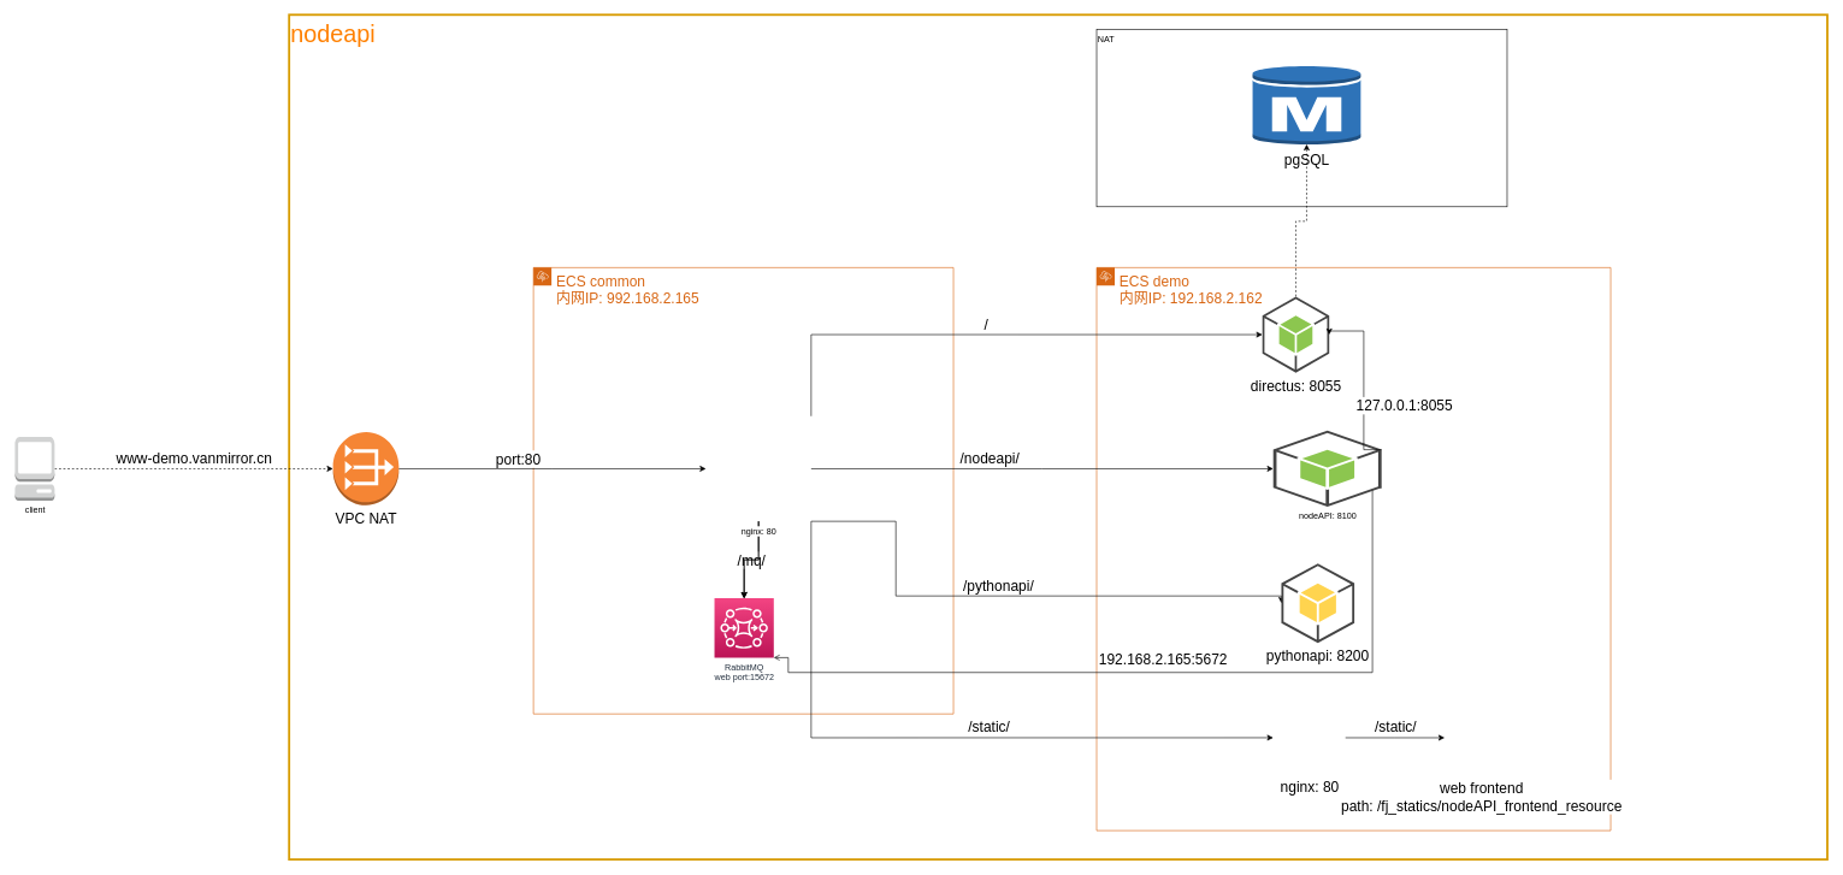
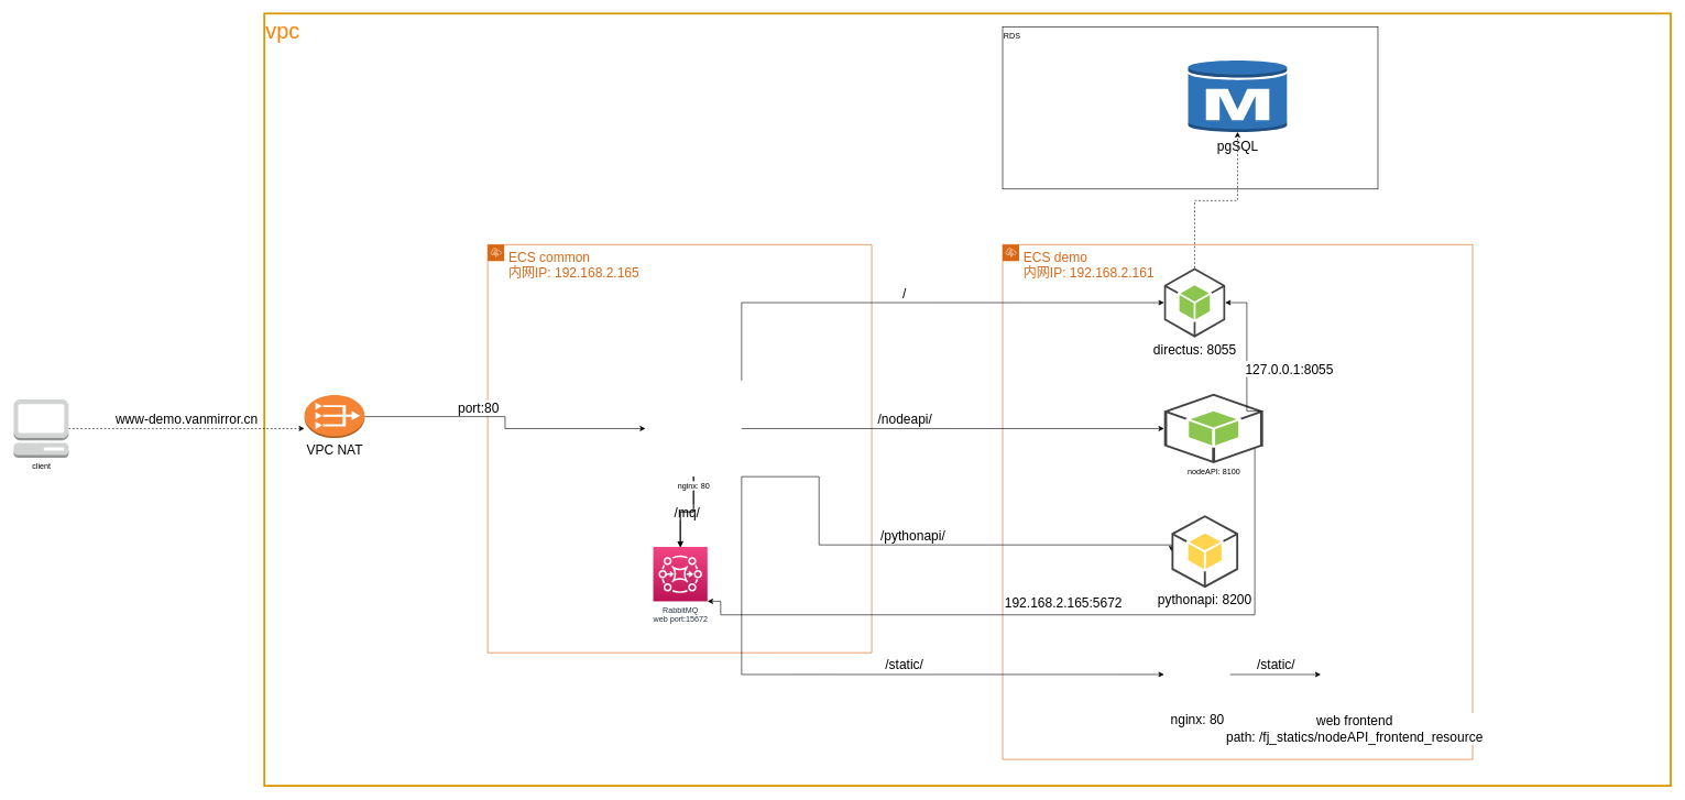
  <mxCell id="0" />
  <mxCell id="1" parent="0" />
- <mxCell id="2" value="&lt;font style=&quot;font-size: 33px&quot; color=&quot;#ff8000&quot;&gt;nodeapi&lt;/font&gt;" style="rounded=0;whiteSpace=wrap;html=1;fontSize=20;verticalAlign=top;strokeColor=#d79b00;fillColor=none;align=left;strokeWidth=3;" vertex="1" parent="1"><mxGeometry x="399.75" y="20" width="2130.25" height="1170" as="geometry" /></mxCell>
- <mxCell id="3" value="&lt;font style=&quot;font-size: 20px&quot;&gt;ECS common&lt;br&gt;内网IP: 992.168.2.165&lt;br&gt;&lt;/font&gt;" style="points=[[0,0],[0.25,0],[0.5,0],[0.75,0],[1,0],[1,0.25],[1,0.5],[1,0.75],[1,1],[0.75,1],[0.5,1],[0.25,1],[0,1],[0,0.75],[0,0.5],[0,0.25]];outlineConnect=0;gradientColor=none;html=1;whiteSpace=wrap;fontSize=12;fontStyle=0;shape=mxgraph.aws4.group;grIcon=mxgraph.aws4.group_elastic_beanstalk;strokeColor=#D86613;fillColor=none;verticalAlign=top;align=left;spacingLeft=30;fontColor=#D86613;dashed=0;" vertex="1" parent="1"><mxGeometry x="738.111" y="370.199" width="581.672" height="618.245" as="geometry" /></mxCell>
- <mxCell id="4" value="NAT" style="rounded=0;whiteSpace=wrap;html=1;fontFamily=Helvetica;fillColor=none;align=left;verticalAlign=top;horizontal=1;" vertex="1" parent="1"><mxGeometry x="1518.08" y="40" width="568.452" height="245.893" as="geometry" /></mxCell>
- <mxCell id="5" value="&lt;font style=&quot;font-size: 20px&quot;&gt;ECS demo&lt;br&gt;内网IP: 192.168.2.162&lt;br&gt;&lt;/font&gt;" style="points=[[0,0],[0.25,0],[0.5,0],[0.75,0],[1,0],[1,0.25],[1,0.5],[1,0.75],[1,1],[0.75,1],[0.5,1],[0.25,1],[0,1],[0,0.75],[0,0.5],[0,0.25]];outlineConnect=0;gradientColor=none;html=1;whiteSpace=wrap;fontSize=12;fontStyle=0;shape=mxgraph.aws4.group;grIcon=mxgraph.aws4.group_elastic_beanstalk;strokeColor=#D86613;fillColor=none;verticalAlign=top;align=left;spacingLeft=30;fontColor=#D86613;dashed=0;" vertex="1" parent="1"><mxGeometry x="1518.08" y="370.2" width="711.92" height="779.8" as="geometry" /></mxCell>
- <mxCell id="6" value="&lt;font style=&quot;font-size: 20px&quot;&gt;VPC NAT&lt;/font&gt;" style="outlineConnect=0;dashed=0;verticalLabelPosition=bottom;verticalAlign=top;align=center;html=1;shape=mxgraph.aws3.vpc_nat_gateway;fillColor=#F58534;gradientColor=none;" vertex="1" parent="1"><mxGeometry x="460.495" y="598.177" width="91.217" height="101.167" as="geometry" /></mxCell>
+ <mxCell id="2" value="&lt;font style=&quot;font-size: 33px&quot; color=&quot;#ff8000&quot;&gt;vpc&lt;/font&gt;" style="rounded=0;whiteSpace=wrap;html=1;fontSize=20;verticalAlign=top;strokeColor=#d79b00;fillColor=none;align=left;strokeWidth=3;" vertex="1" parent="1"><mxGeometry x="399.75" y="20" width="2130.25" height="1170" as="geometry" /></mxCell>
+ <mxCell id="3" value="&lt;font style=&quot;font-size: 20px&quot;&gt;ECS common&lt;br&gt;内网IP: 192.168.2.165&lt;br&gt;&lt;/font&gt;" style="points=[[0,0],[0.25,0],[0.5,0],[0.75,0],[1,0],[1,0.25],[1,0.5],[1,0.75],[1,1],[0.75,1],[0.5,1],[0.25,1],[0,1],[0,0.75],[0,0.5],[0,0.25]];outlineConnect=0;gradientColor=none;html=1;whiteSpace=wrap;fontSize=12;fontStyle=0;shape=mxgraph.aws4.group;grIcon=mxgraph.aws4.group_elastic_beanstalk;strokeColor=#D86613;fillColor=none;verticalAlign=top;align=left;spacingLeft=30;fontColor=#D86613;dashed=0;" vertex="1" parent="1"><mxGeometry x="738.111" y="370.199" width="581.672" height="618.245" as="geometry" /></mxCell>
+ <mxCell id="4" value="RDS" style="rounded=0;whiteSpace=wrap;html=1;fontFamily=Helvetica;fillColor=none;align=left;verticalAlign=top;horizontal=1;" vertex="1" parent="1"><mxGeometry x="1518.08" y="40" width="568.452" height="245.893" as="geometry" /></mxCell>
+ <mxCell id="5" value="&lt;font style=&quot;font-size: 20px&quot;&gt;ECS demo&lt;br&gt;内网IP: 192.168.2.161&lt;br&gt;&lt;/font&gt;" style="points=[[0,0],[0.25,0],[0.5,0],[0.75,0],[1,0],[1,0.25],[1,0.5],[1,0.75],[1,1],[0.75,1],[0.5,1],[0.25,1],[0,1],[0,0.75],[0,0.5],[0,0.25]];outlineConnect=0;gradientColor=none;html=1;whiteSpace=wrap;fontSize=12;fontStyle=0;shape=mxgraph.aws4.group;grIcon=mxgraph.aws4.group_elastic_beanstalk;strokeColor=#D86613;fillColor=none;verticalAlign=top;align=left;spacingLeft=30;fontColor=#D86613;dashed=0;" vertex="1" parent="1"><mxGeometry x="1518.08" y="370.2" width="711.92" height="779.8" as="geometry" /></mxCell>
+ <mxCell id="6" value="&lt;font style=&quot;font-size: 20px&quot;&gt;VPC NAT&lt;/font&gt;" style="outlineConnect=0;dashed=0;verticalLabelPosition=bottom;verticalAlign=top;align=center;html=1;shape=mxgraph.aws3.vpc_nat_gateway;fillColor=#F58534;gradientColor=none;" vertex="1" parent="1"><mxGeometry x="460.495" y="598.177" width="91.217" height="65" as="geometry" /></mxCell>
  <mxCell id="7" value="www-demo.vanmirror.cn" style="edgeStyle=orthogonalEdgeStyle;rounded=0;orthogonalLoop=1;jettySize=auto;html=1;verticalAlign=bottom;fontSize=20;dashed=1;" edge="1" parent="1" source="8" target="6"><mxGeometry x="80" y="-280" as="geometry"><Array as="points"><mxPoint x="370" y="649" /><mxPoint x="370" y="649" /></Array></mxGeometry></mxCell>
- <mxCell id="8" value="client" style="outlineConnect=0;dashed=0;verticalLabelPosition=bottom;verticalAlign=top;align=center;html=1;shape=mxgraph.aws3.management_console;fillColor=#D2D3D3;gradientColor=none;" vertex="1" parent="1"><mxGeometry x="20" y="604.5" width="55" height="88.521" as="geometry" /></mxCell>
+ <mxCell id="8" value="client" style="outlineConnect=0;dashed=0;verticalLabelPosition=bottom;verticalAlign=top;align=center;html=1;shape=mxgraph.aws3.management_console;fillColor=#D2D3D3;gradientColor=none;" vertex="1" parent="1"><mxGeometry x="20" y="604.5" width="83.285" height="88.521" as="geometry" /></mxCell>
  <mxCell id="9" value="RabbitMQ&lt;br&gt;web port:15672" style="points=[[0,0,0],[0.25,0,0],[0.5,0,0],[0.75,0,0],[1,0,0],[0,1,0],[0.25,1,0],[0.5,1,0],[0.75,1,0],[1,1,0],[0,0.25,0],[0,0.5,0],[0,0.75,0],[1,0.25,0],[1,0.5,0],[1,0.75,0]];outlineConnect=0;fontColor=#232F3E;gradientColor=#F34482;gradientDirection=north;fillColor=#BC1356;strokeColor=#ffffff;dashed=0;verticalLabelPosition=bottom;verticalAlign=top;align=center;html=1;fontSize=12;fontStyle=0;aspect=fixed;shape=mxgraph.aws4.resourceIcon;resIcon=mxgraph.aws4.mq;" vertex="1" parent="1"><mxGeometry x="988.787" y="828.263" width="82.157" height="82.157" as="geometry" /></mxCell>
  <mxCell id="10" value="/mq/" style="edgeStyle=orthogonalEdgeStyle;rounded=0;orthogonalLoop=1;jettySize=auto;html=1;entryX=0.5;entryY=0;entryDx=0;entryDy=0;entryPerimeter=0;fontFamily=Helvetica;verticalAlign=middle;fontSize=20;labelPosition=center;verticalLabelPosition=middle;align=center;" edge="1" parent="1" source="16" target="9"><mxGeometry x="80" y="-280" as="geometry" /></mxCell>
  <mxCell id="11" value="/static/" style="edgeStyle=orthogonalEdgeStyle;rounded=0;orthogonalLoop=1;jettySize=auto;html=1;entryX=0;entryY=0.5;entryDx=0;entryDy=0;fontSize=20;align=center;verticalAlign=bottom;exitX=1;exitY=1;exitDx=0;exitDy=0;" edge="1" parent="1" source="16" target="28"><mxGeometry x="0.164" relative="1" as="geometry"><mxPoint x="-1" as="offset" /></mxGeometry></mxCell>
  <mxCell id="12" value="/" style="edgeStyle=orthogonalEdgeStyle;rounded=0;orthogonalLoop=1;jettySize=auto;html=1;entryX=0;entryY=0.5;entryDx=0;entryDy=0;entryPerimeter=0;fontSize=20;align=center;verticalAlign=bottom;exitX=1;exitY=0;exitDx=0;exitDy=0;" edge="1" parent="1" source="16" target="22"><mxGeometry x="-0.036" relative="1" as="geometry"><mxPoint x="-1" as="offset" /></mxGeometry></mxCell>
  <mxCell id="13" value="" style="edgeStyle=orthogonalEdgeStyle;rounded=0;orthogonalLoop=1;jettySize=auto;html=1;fontSize=20;align=center;verticalAlign=bottom;" edge="1" parent="1" source="16" target="9"><mxGeometry relative="1" as="geometry" /></mxCell>
  <mxCell id="14" value="" style="edgeStyle=orthogonalEdgeStyle;rounded=0;orthogonalLoop=1;jettySize=auto;html=1;fontSize=20;align=center;verticalAlign=bottom;" edge="1" parent="1" source="16" target="9"><mxGeometry relative="1" as="geometry" /></mxCell>
  <mxCell id="15" value="/pythonapi/" style="edgeStyle=orthogonalEdgeStyle;rounded=0;orthogonalLoop=1;jettySize=auto;html=1;fontSize=20;align=center;verticalAlign=bottom;entryX=0;entryY=0.5;entryDx=0;entryDy=0;entryPerimeter=0;exitX=1;exitY=1;exitDx=0;exitDy=0;" edge="1" parent="1" source="16" target="29"><mxGeometry x="-0.052" relative="1" as="geometry"><mxPoint x="1123" y="730" as="sourcePoint" /><Array as="points"><mxPoint x="1240" y="722" /><mxPoint x="1240" y="825" /></Array><mxPoint x="1" as="offset" /></mxGeometry></mxCell>
  <mxCell id="16" value="nginx: 80" style="shape=image;html=1;verticalAlign=top;verticalLabelPosition=bottom;labelBackgroundColor=#ffffff;imageAspect=0;aspect=fixed;image=https://cdn4.iconfinder.com/data/icons/logos-brands-5/24/nginx-128.png" vertex="1" parent="1"><mxGeometry x="977.018" y="575.911" width="145.701" height="145.701" as="geometry" /></mxCell>
  <mxCell id="17" style="edgeStyle=orthogonalEdgeStyle;rounded=0;orthogonalLoop=1;jettySize=auto;html=1;fontFamily=Helvetica;fontSize=20;" edge="1" parent="1" source="6" target="16"><mxGeometry x="80" y="-280" as="geometry" /></mxCell>
  <mxCell id="18" value="port:80" style="edgeLabel;html=1;align=center;verticalAlign=bottom;resizable=0;points=[];fontFamily=Helvetica;fontSize=20;" vertex="1" connectable="0" parent="17"><mxGeometry x="-0.224" relative="1" as="geometry"><mxPoint as="offset" /></mxGeometry></mxCell>
- <mxCell id="19" value="&lt;span style=&quot;font-size: 20px&quot;&gt;192.168.2.165:5672&lt;/span&gt;" style="edgeStyle=orthogonalEdgeStyle;rounded=0;orthogonalLoop=1;jettySize=auto;html=1;entryX=1;entryY=1;entryDx=0;entryDy=0;entryPerimeter=0;fontSize=33;align=center;verticalAlign=bottom;exitX=1;exitY=0.75;exitDx=0;exitDy=0;exitPerimeter=0;endArrow=open;" edge="1" parent="1" source="20" target="9"><mxGeometry relative="1" as="geometry"><Array as="points"><mxPoint x="1900" y="675" /><mxPoint x="1900" y="931" /><mxPoint x="1091" y="931" /></Array></mxGeometry></mxCell>
+ <mxCell id="19" value="&lt;span style=&quot;font-size: 20px&quot;&gt;192.168.2.165:5672&lt;/span&gt;" style="edgeStyle=orthogonalEdgeStyle;rounded=0;orthogonalLoop=1;jettySize=auto;html=1;entryX=1;entryY=1;entryDx=0;entryDy=0;entryPerimeter=0;fontSize=33;align=center;verticalAlign=bottom;exitX=1;exitY=0.75;exitDx=0;exitDy=0;exitPerimeter=0;" edge="1" parent="1" source="20" target="9"><mxGeometry relative="1" as="geometry"><Array as="points"><mxPoint x="1900" y="675" /><mxPoint x="1900" y="931" /><mxPoint x="1091" y="931" /></Array></mxGeometry></mxCell>
  <mxCell id="20" value="nodeAPI: 8100" style="outlineConnect=0;dashed=0;verticalLabelPosition=bottom;verticalAlign=top;align=center;html=1;shape=mxgraph.aws3.android;fillColor=#8CC64F;gradientColor=none;" vertex="1" parent="1"><mxGeometry x="1762.646" y="596.069" width="150" height="105.383" as="geometry" /></mxCell>
  <mxCell id="21" value="/nodeapi/" style="edgeStyle=orthogonalEdgeStyle;rounded=0;orthogonalLoop=1;jettySize=auto;html=1;fontFamily=Helvetica;verticalAlign=bottom;fontSize=20;" edge="1" parent="1" source="16" target="20"><mxGeometry as="geometry"><mxPoint x="-73" as="offset" /></mxGeometry></mxCell>
- <mxCell id="22" value="&lt;font style=&quot;font-size: 20px&quot;&gt;directus: 8055&lt;/font&gt;" style="outlineConnect=0;dashed=0;verticalLabelPosition=bottom;verticalAlign=top;align=center;html=1;shape=mxgraph.aws3.android;fillColor=#8CC64F;gradientColor=none;" vertex="1" parent="1"><mxGeometry x="1747.646" y="410.327" width="92.539" height="105.383" as="geometry" /></mxCell>
+ <mxCell id="22" value="&lt;font style=&quot;font-size: 20px&quot;&gt;directus: 8055&lt;/font&gt;" style="outlineConnect=0;dashed=0;verticalLabelPosition=bottom;verticalAlign=top;align=center;html=1;shape=mxgraph.aws3.android;fillColor=#8CC64F;gradientColor=none;" vertex="1" parent="1"><mxGeometry x="1762.646" y="405.327" width="92.539" height="105.383" as="geometry" /></mxCell>
  <mxCell id="23" value="127.0.0.1:8055" style="edgeStyle=orthogonalEdgeStyle;rounded=0;orthogonalLoop=1;jettySize=auto;html=1;entryX=1;entryY=0.5;entryDx=0;entryDy=0;entryPerimeter=0;fontFamily=Helvetica;verticalAlign=top;labelPosition=right;verticalLabelPosition=bottom;align=left;exitX=1;exitY=0.25;exitDx=0;exitDy=0;exitPerimeter=0;fontSize=20;" edge="1" parent="1" source="20" target="22"><mxGeometry x="80" y="-280" as="geometry"><Array as="points"><mxPoint x="1888" y="622" /><mxPoint x="1888" y="458" /></Array></mxGeometry></mxCell>
  <mxCell id="24" value="&lt;font style=&quot;font-size: 20px&quot;&gt;web frontend&lt;br&gt;path: /fj_statics/nodeAPI_frontend_resource&lt;/font&gt;" style="shape=image;html=1;verticalAlign=top;verticalLabelPosition=bottom;labelBackgroundColor=#ffffff;imageAspect=0;aspect=fixed;image=https://cdn0.iconfinder.com/data/icons/business-and-education-1/512/202_file_static_search_computing-128.png;fillColor=none;" vertex="1" parent="1"><mxGeometry x="1999.996" y="970.001" width="102.697" height="102.697" as="geometry" /></mxCell>
- <mxCell id="25" value="&lt;font style=&quot;font-size: 20px&quot;&gt;pgSQL&lt;/font&gt;" style="outlineConnect=0;dashed=0;verticalLabelPosition=bottom;verticalAlign=top;align=center;html=1;shape=mxgraph.aws3.rds_db_instance;fillColor=#2E73B8;gradientColor=none;fontFamily=Helvetica;" vertex="1" parent="1"><mxGeometry x="1734.065" y="89.179" width="149.714" height="112.408" as="geometry" /></mxCell>
+ <mxCell id="25" value="&lt;font style=&quot;font-size: 20px&quot;&gt;pgSQL&lt;/font&gt;" style="outlineConnect=0;dashed=0;verticalLabelPosition=bottom;verticalAlign=top;align=center;html=1;shape=mxgraph.aws3.rds_db_instance;fillColor=#2E73B8;gradientColor=none;fontFamily=Helvetica;" vertex="1" parent="1"><mxGeometry x="1799.065" y="89.179" width="149.714" height="112.408" as="geometry" /></mxCell>
  <mxCell id="26" style="edgeStyle=orthogonalEdgeStyle;rounded=0;orthogonalLoop=1;jettySize=auto;html=1;entryX=0.5;entryY=0.98;entryDx=0;entryDy=0;entryPerimeter=0;fontFamily=Helvetica;verticalAlign=bottom;dashed=1;" edge="1" parent="1" source="22" target="25"><mxGeometry x="80" y="-280" as="geometry" /></mxCell>
  <mxCell id="27" value="/static/" style="edgeStyle=orthogonalEdgeStyle;rounded=0;orthogonalLoop=1;jettySize=auto;html=1;fontSize=20;align=center;verticalAlign=bottom;" edge="1" parent="1" source="28" target="24"><mxGeometry relative="1" as="geometry" /></mxCell>
  <mxCell id="28" value="&lt;font style=&quot;font-size: 20px&quot;&gt;nginx: 80&lt;/font&gt;" style="shape=image;html=1;verticalAlign=top;verticalLabelPosition=bottom;labelBackgroundColor=#ffffff;imageAspect=0;aspect=fixed;image=https://cdn4.iconfinder.com/data/icons/logos-brands-5/24/nginx-128.png" vertex="1" parent="1"><mxGeometry x="1762.65" y="971.35" width="100" height="100" as="geometry" /></mxCell>
  <mxCell id="29" value="pythonapi: 8200&lt;br&gt;" style="outlineConnect=0;dashed=0;verticalLabelPosition=bottom;verticalAlign=top;align=center;html=1;shape=mxgraph.aws3.android;fillColor=#FFD44F;gradientColor=none;fontSize=20;strokeWidth=3;" vertex="1" parent="1"><mxGeometry x="1773.88" y="780" width="101.12" height="110" as="geometry" /></mxCell>
